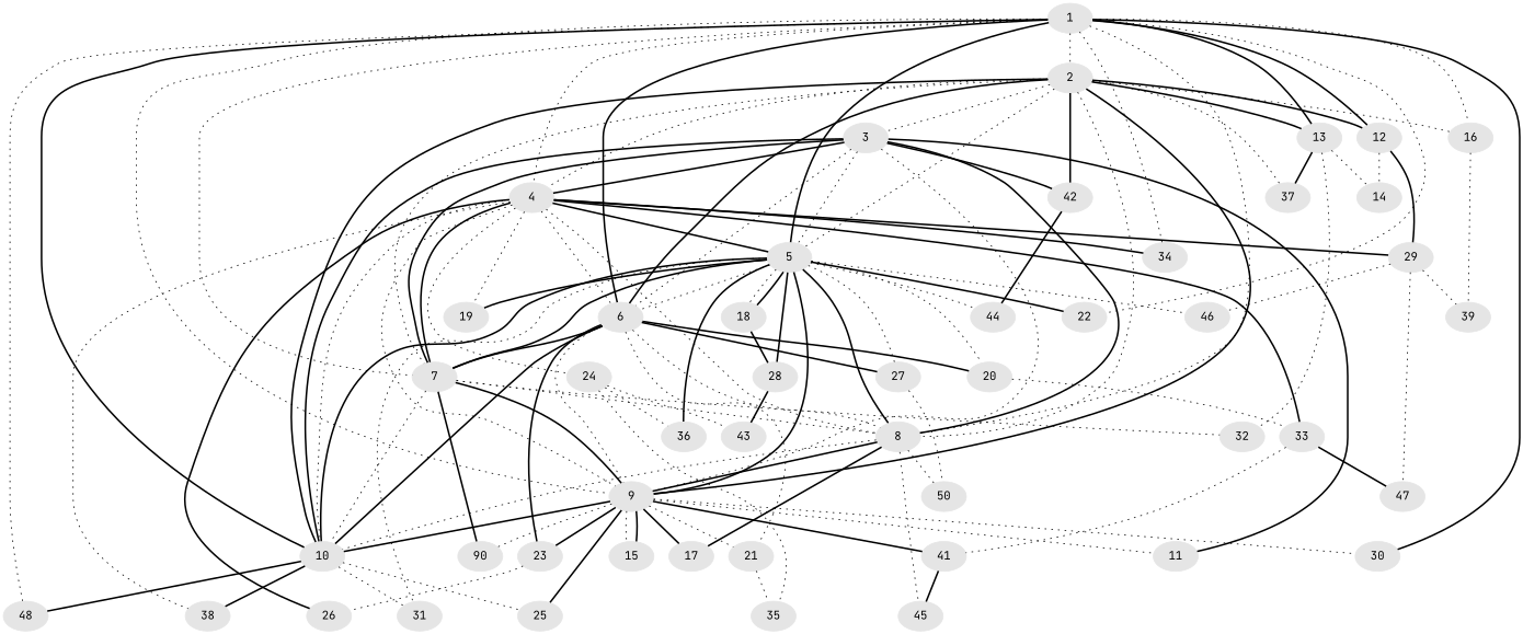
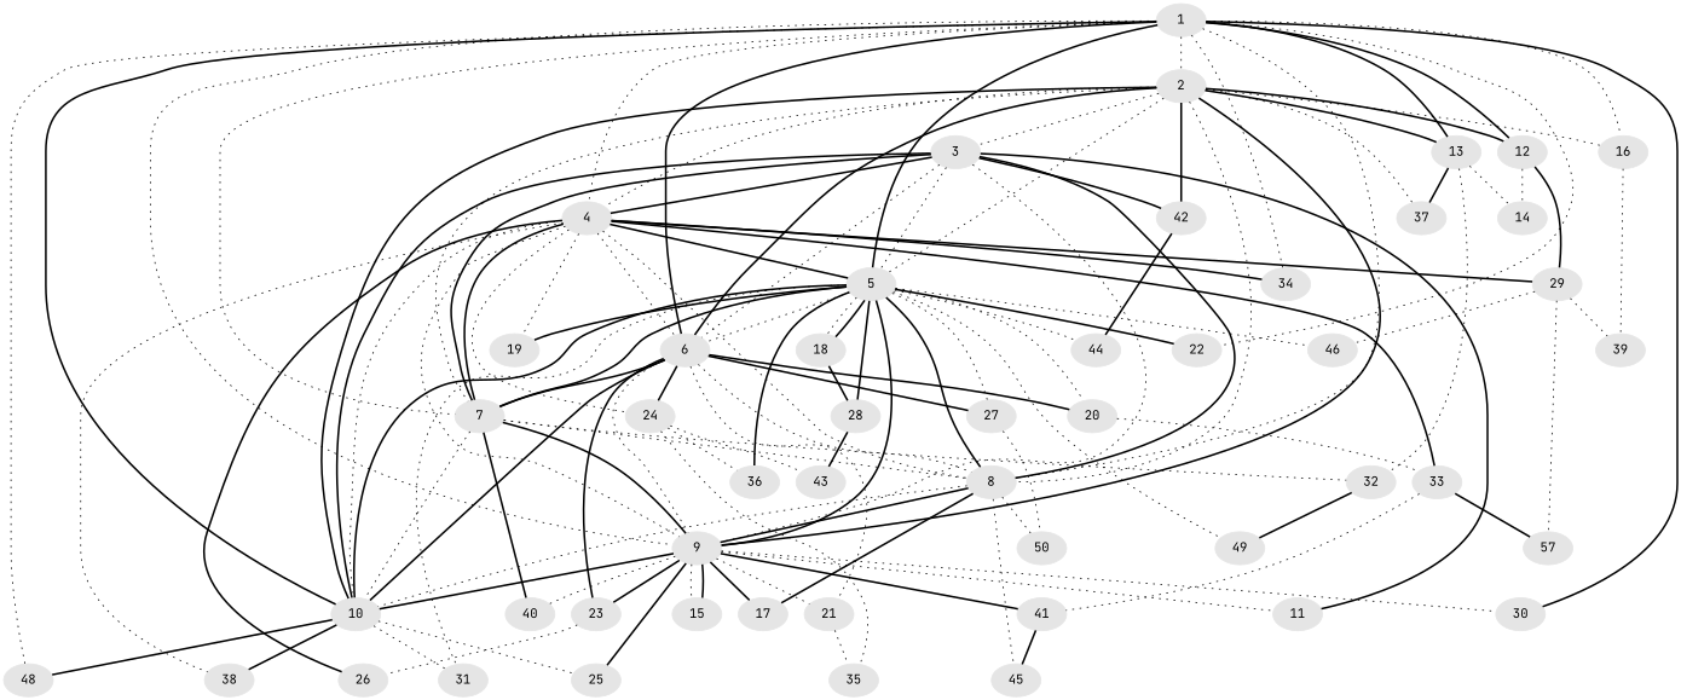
  graph {
    fontname="JetBrains Mono"
    node [color=gray90 fontname="JetBrains Mono" style=filled]
    edge [fontname="JetBrains Mono" style=dotted]
    1
    2
    4
    5
    6
    7
    8
    9
    10
    12
    13
    16
    22
    30
    34
    48
    3
    37
    42
    11
    19
    24
    26
    29
    33
    38
    18
    20
    27
    28
    31
    36
    44
    46
+   49
    21
    23
    32
-   40 [label=90]
+   40
    17
    45
    50
    15
    25
    41
    14
    39
    35
    43
-   47
+   47 [label=57]
    1 -- 2
    1 -- 4
    1 -- 5 [style=bold]
    1 -- 6 [style=bold]
    1 -- 7
    1 -- 8
    1 -- 9
    1 -- 10 [style=bold]
    1 -- 12 [style=bold]
    1 -- 13 [style=bold]
    1 -- 16
    1 -- 22
    1 -- 30 [style=bold]
    1 -- 34
    1 -- 48
    2 -- 4
    2 -- 5
    2 -- 6 [style=bold]
    2 -- 7
    2 -- 8
    2 -- 9 [style=bold]
    2 -- 10 [style=bold]
    2 -- 12 [style=bold]
    2 -- 13 [style=bold]
    2 -- 16
    2 -- 3
    2 -- 37
    2 -- 42 [style=bold]
    4 -- 5 [style=bold]
    4 -- 6
    4 -- 7 [style=bold]
    4 -- 8
    4 -- 9
    4 -- 10
    4 -- 34 [style=bold]
    4 -- 19
    4 -- 24
    4 -- 26 [style=bold]
    4 -- 29 [style=bold]
    4 -- 33 [style=bold]
    4 -- 38
    5 -- 6
    5 -- 7 [style=bold]
    5 -- 8 [style=bold]
    5 -- 9 [style=bold]
    5 -- 10 [style=bold]
    5 -- 22 [style=bold]
    5 -- 19 [style=bold]
    5 -- 18
    5 -- 18 [style=bold]
    5 -- 20
    5 -- 27
    5 -- 28 [style=bold]
    5 -- 31
    5 -- 36 [style=bold]
    5 -- 44
    5 -- 46
+   5 -- 49
    6 -- 7 [style=bold]
    6 -- 8
    6 -- 9
    6 -- 10 [style=bold]
+   6 -- 24 [style=bold]
    6 -- 20 [style=bold]
    6 -- 27 [style=bold]
    6 -- 21
    6 -- 23 [style=bold]
    7 -- 8
    7 -- 9 [style=bold]
    7 -- 10
    7 -- 32
    7 -- 40 [style=bold]
    8 -- 9 [style=bold]
    8 -- 10
    8 -- 17 [style=bold]
    8 -- 45
    8 -- 50
    9 -- 10 [style=bold]
    9 -- 30
    9 -- 11
    9 -- 21
    9 -- 23 [style=bold]
    9 -- 40
    9 -- 17 [style=bold]
    9 -- 15
    9 -- 15 [style=bold]
    9 -- 25 [style=bold]
    9 -- 41 [style=bold]
    10 -- 48 [style=bold]
    10 -- 38 [style=bold]
    10 -- 31
    10 -- 25
    12 -- 29 [style=bold]
    12 -- 14
    13 -- 37 [style=bold]
    13 -- 32
    13 -- 14
    16 -- 39
    3 -- 4 [style=bold]
    3 -- 5
    3 -- 6
    3 -- 7 [style=bold]
    3 -- 8 [style=bold]
    3 -- 9
    3 -- 10 [style=bold]
    3 -- 42 [style=bold]
    3 -- 11 [style=bold]
    42 -- 44 [style=bold]
    24 -- 36
    24 -- 35
    24 -- 43
    29 -- 46
    29 -- 39
    29 -- 47
    33 -- 41
    33 -- 47 [style=bold]
    18 -- 28 [style=bold]
    20 -- 33
    27 -- 50
    28 -- 43 [style=bold]
    21 -- 35
    23 -- 26
+   32 -- 49 [style=bold]
    41 -- 45 [style=bold]
  }
